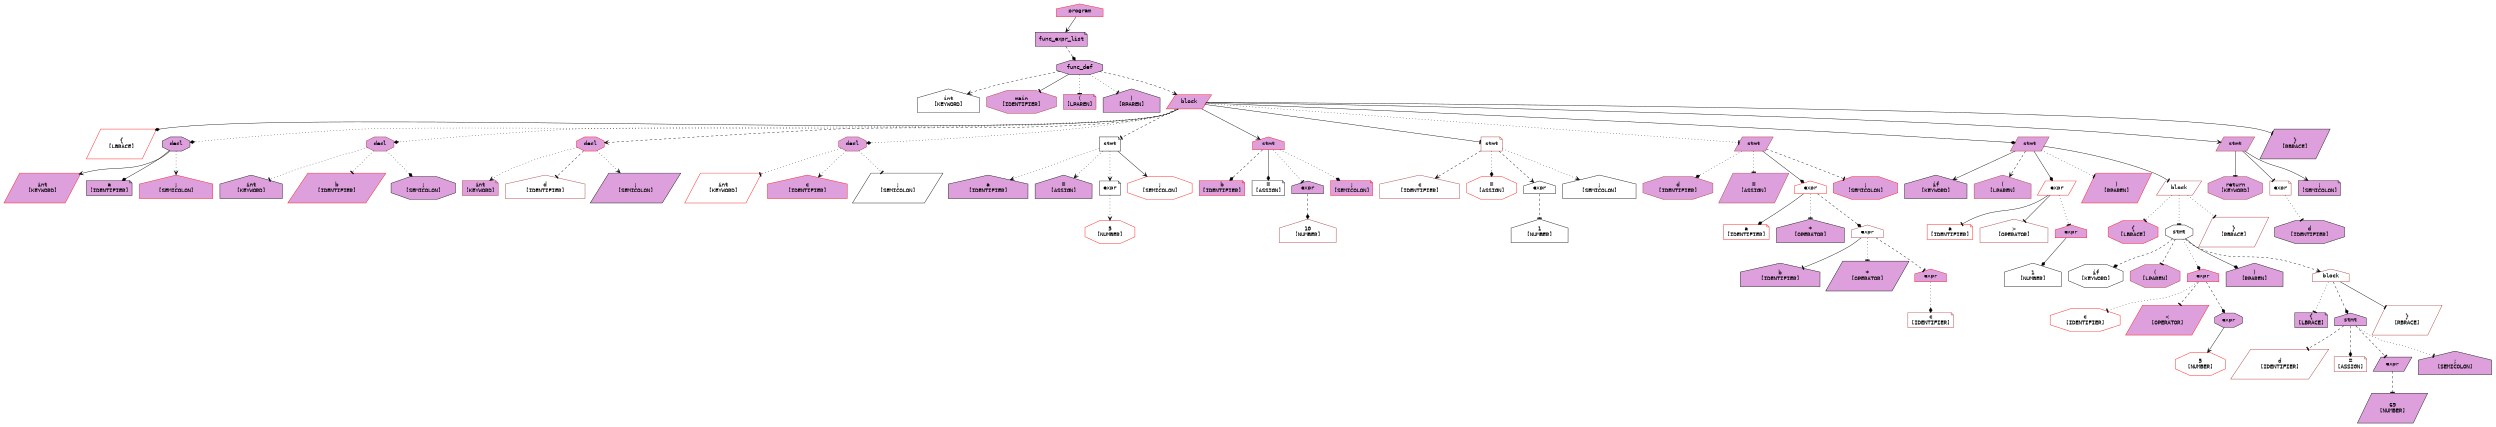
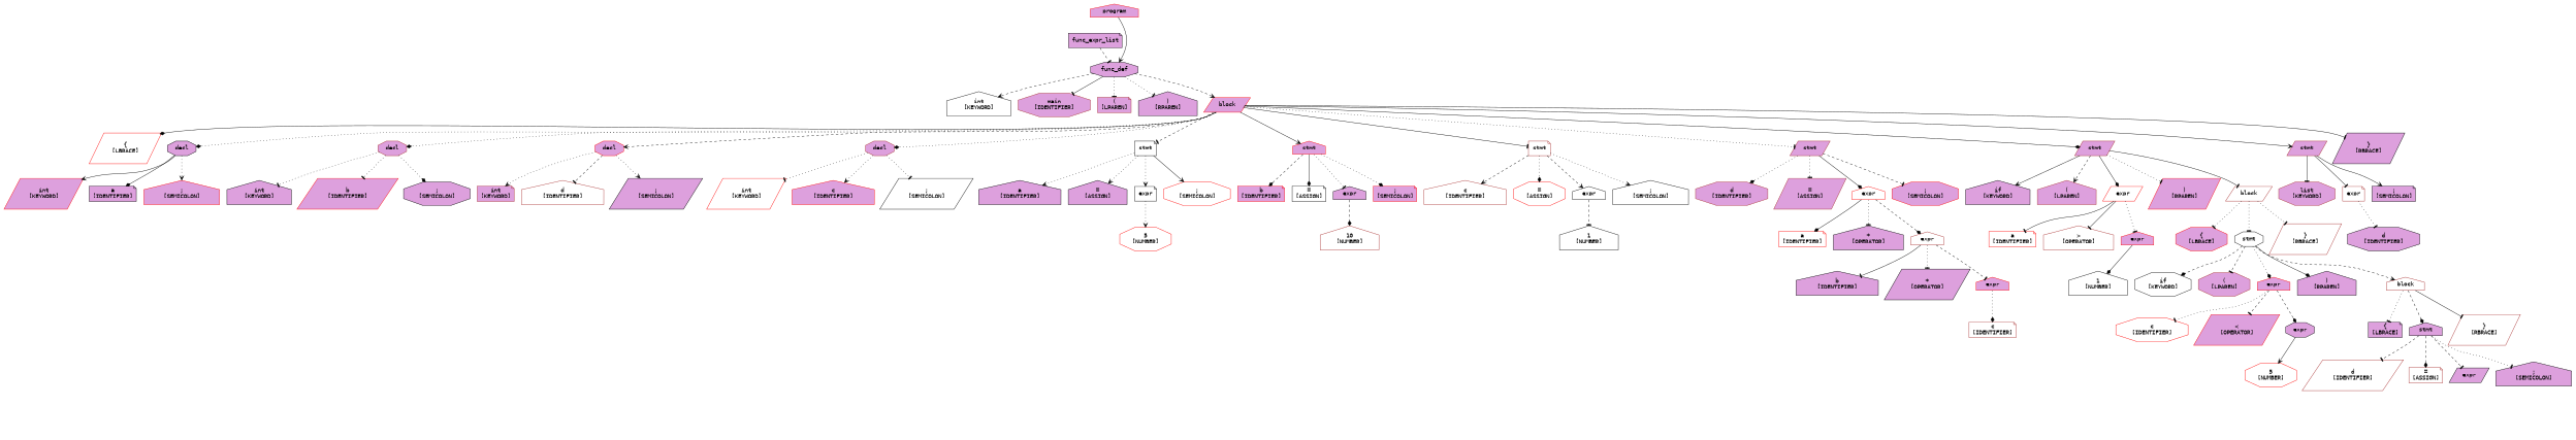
  digraph {
    fontname="DejaVu Sans Mono"
    node [color=black fillcolor=plum fontname="DejaVu Sans Mono" shape=house style=filled]
    edge [arrowhead=tee fontname="DejaVu Sans Mono" style=dotted]
    n1 [color=red label=program]
    n2 [label=func_expr_list shape=note]
    n3 [label=func_def shape=octagon]
    n4 [fillcolor=white label="int\n[KEYWORD]"]
    n5 [color=brown label="main\n[IDENTIFIER]" shape=octagon]
    n6 [color=brown label="(\n[LPAREN]" shape=note]
    n7 [label=")\n[RPAREN]"]
    n8 [color=red label=block shape=parallelogram]
    n9 [color=red fillcolor=white label="{\n[LBRACE]" shape=parallelogram]
    n10 [label=decl shape=octagon]
    n11 [color=brown label=decl shape=octagon]
    n12 [color=red label=decl shape=octagon]
    n13 [color=brown label=decl shape=octagon]
    n14 [fillcolor=white label=stmt shape=note]
    n15 [color=red label=stmt]
    n16 [color=brown fillcolor=white label=stmt shape=note]
    n17 [color=brown label=stmt shape=parallelogram]
    n18 [color=brown label=stmt shape=parallelogram]
    n19 [color=brown label=stmt shape=parallelogram]
    n20 [label="}\n[RBRACE]" shape=parallelogram]
    n21 [color=red label="int\n[KEYWORD]" shape=parallelogram]
    n22 [label="a\n[IDENTIFIER]" shape=note]
    n23 [color=red label=";\n[SEMICOLON]"]
    n24 [label="int\n[KEYWORD]"]
    n25 [color=red label="b\n[IDENTIFIER]" shape=parallelogram]
    n26 [label=";\n[SEMICOLON]" shape=octagon]
    n27 [color=brown label="int\n[KEYWORD]" shape=note]
    n28 [color=brown fillcolor=white label="d\n[IDENTIFIER]"]
    n29 [label=";\n[SEMICOLON]" shape=parallelogram]
    n30 [color=red fillcolor=white label="int\n[KEYWORD]" shape=parallelogram]
    n31 [color=red label="c\n[IDENTIFIER]"]
    n32 [fillcolor=white label=";\n[SEMICOLON]" shape=parallelogram]
    n33 [label="a\n[IDENTIFIER]"]
    n34 [label="=\n[ASSIGN]"]
    n35 [fillcolor=white label=expr shape=note]
    n36 [color=red fillcolor=white label=";\n[SEMICOLON]" shape=octagon]
    n37 [color=red label="b\n[IDENTIFIER]" shape=note]
    n38 [fillcolor=white label="=\n[ASSIGN]" shape=note]
    n39 [label=expr]
    n40 [color=red label=";\n[SEMICOLON]" shape=note]
    n41 [color=brown fillcolor=white label="c\n[IDENTIFIER]"]
    n42 [color=red fillcolor=white label="=\n[ASSIGN]" shape=octagon]
    n43 [fillcolor=white label=expr]
    n44 [fillcolor=white label=";\n[SEMICOLON]"]
    n45 [color=brown label="d\n[IDENTIFIER]" shape=octagon]
    n46 [color=brown label="=\n[ASSIGN]" shape=parallelogram]
    n47 [color=red fillcolor=white label=expr]
    n48 [color=red label=";\n[SEMICOLON]" shape=octagon]
    n49 [label="if\n[KEYWORD]"]
    n50 [color=brown label="(\n[LPAREN]"]
    n51 [color=red fillcolor=white label=expr shape=parallelogram]
    n52 [color=red label=")\n[RPAREN]" shape=parallelogram]
    n53 [color=brown fillcolor=white label=block shape=parallelogram]
-   n54 [color=brown label="return\n[KEYWORD]" shape=octagon]
+   n54 [color=brown label="list\n[KEYWORD]" shape=octagon]
    n55 [color=brown fillcolor=white label=expr shape=note]
    n56 [label=";\n[SEMICOLON]" shape=note]
    n57 [color=red fillcolor=white label="5\n[NUMBER]" shape=octagon]
    n58 [color=brown fillcolor=white label="10\n[NUMBER]"]
    n59 [fillcolor=white label="1\n[NUMBER]"]
    n60 [color=red fillcolor=white label="a\n[IDENTIFIER]" shape=note]
    n61 [label="+\n[OPERATOR]"]
    n62 [color=brown fillcolor=white label=expr]
    n63 [label="b\n[IDENTIFIER]"]
    n64 [label="+\n[OPERATOR]" shape=parallelogram]
    n65 [color=red label=expr]
    n66 [color=brown fillcolor=white label="c\n[IDENTIFIER]" shape=note]
    n67 [color=red fillcolor=white label="a\n[IDENTIFIER]" shape=note]
    n68 [color=brown fillcolor=white label=">\n[OPERATOR]"]
    n69 [color=red label=expr]
    n70 [color=red label="{\n[LBRACE]" shape=octagon]
    n71 [fillcolor=white label=stmt shape=octagon]
    n72 [color=brown fillcolor=white label="}\n[RBRACE]" shape=parallelogram]
    n73 [fillcolor=white label="1\n[NUMBER]"]
    n74 [fillcolor=white label="if\n[KEYWORD]" shape=octagon]
    n75 [color=brown label="(\n[LPAREN]" shape=octagon]
    n76 [color=red label=expr]
    n77 [label=")\n[RPAREN]"]
    n78 [color=brown fillcolor=white label=block]
    n79 [color=red fillcolor=white label="c\n[IDENTIFIER]" shape=octagon]
    n80 [color=red label="<\n[OPERATOR]" shape=parallelogram]
    n81 [label=expr shape=octagon]
    n82 [label="{\n[LBRACE]" shape=note]
    n83 [label=stmt]
    n84 [color=brown fillcolor=white label="}\n[RBRACE]" shape=parallelogram]
    n85 [color=red fillcolor=white label="5\n[NUMBER]" shape=octagon]
    n86 [color=brown fillcolor=white label="d\n[IDENTIFIER]" shape=parallelogram]
    n87 [color=brown fillcolor=white label="=\n[ASSIGN]" shape=note]
    n88 [label=expr shape=parallelogram]
    n89 [label=";\n[SEMICOLON]"]
-   n90 [label="69\n[NUMBER]" shape=parallelogram]
    n91 [label="d\n[IDENTIFIER]" shape=octagon]
-   n1 -> n2 [arrowhead=vee style=solid]
-   n2 -> n3 [arrowhead=diamond style=dashed]
+   n1 -> n3 [arrowhead=vee style=solid]
+   n2 -> n3 [style=dashed]
    n3 -> n4 [arrowhead=vee style=dashed]
    n3 -> n5 [style=solid]
    n3 -> n6
    n3 -> n7
    n3 -> n8 [arrowhead=vee style=dashed]
    n8 -> n9 [arrowhead=diamond style=solid]
    n8 -> n10 [arrowhead=diamond]
    n8 -> n11 [arrowhead=diamond]
    n8 -> n12 [arrowhead=vee style=dashed]
    n8 -> n13 [arrowhead=diamond]
    n8 -> n14 [style=dashed]
    n8 -> n15 [arrowhead=vee style=solid]
    n8 -> n16 [style=solid]
    n8 -> n17
    n8 -> n18 [arrowhead=diamond style=solid]
    n8 -> n19 [arrowhead=vee style=solid]
    n8 -> n20 [style=solid]
    n10 -> n21 [arrowhead=vee style=solid]
    n10 -> n22 [arrowhead=diamond style=solid]
    n10 -> n23 [arrowhead=vee]
    n11 -> n24
    n11 -> n25
    n11 -> n26 [arrowhead=diamond]
    n12 -> n27 [arrowhead=vee]
    n12 -> n28 [style=dashed]
    n12 -> n29 [arrowhead=vee]
    n13 -> n30
    n13 -> n31 [arrowhead=vee]
    n13 -> n32
    n14 -> n33 [arrowhead=vee]
    n14 -> n34 [arrowhead=vee]
    n14 -> n35 [arrowhead=vee]
    n14 -> n36 [arrowhead=vee style=solid]
    n15 -> n37 [arrowhead=diamond style=dashed]
    n15 -> n38 [arrowhead=diamond style=solid]
    n15 -> n39
    n15 -> n40 [arrowhead=diamond]
    n16 -> n41 [arrowhead=vee style=dashed]
    n16 -> n42 [arrowhead=diamond]
    n16 -> n43 [arrowhead=vee style=dashed]
    n16 -> n44 [arrowhead=vee]
    n17 -> n45 [arrowhead=diamond]
    n17 -> n46
    n17 -> n47 [arrowhead=diamond style=solid]
    n17 -> n48 [style=dashed]
    n18 -> n49 [arrowhead=vee style=solid]
    n18 -> n50 [arrowhead=vee style=dashed]
    n18 -> n51 [arrowhead=diamond style=solid]
    n18 -> n52
    n18 -> n53 [style=solid]
    n19 -> n54 [style=solid]
    n19 -> n55 [style=solid]
    n19 -> n56 [arrowhead=vee style=solid]
    n35 -> n57 [arrowhead=vee]
    n39 -> n58 [arrowhead=diamond style=dashed]
    n43 -> n59 [style=dashed]
    n47 -> n60 [arrowhead=diamond style=solid]
    n47 -> n61
    n47 -> n62 [arrowhead=diamond style=dashed]
    n51 -> n67 [style=solid]
    n51 -> n68 [style=solid]
    n51 -> n69
    n53 -> n70
    n53 -> n71
    n53 -> n72
    n55 -> n91
    n62 -> n63 [style=solid]
    n62 -> n64
    n62 -> n65 [style=dashed]
    n65 -> n66 [arrowhead=diamond]
    n69 -> n73 [arrowhead=diamond style=solid]
    n71 -> n74 [arrowhead=diamond style=dashed]
    n71 -> n75 [style=dashed]
    n71 -> n76 [arrowhead=diamond]
    n71 -> n77 [arrowhead=diamond style=solid]
    n71 -> n78 [arrowhead=vee style=dashed]
    n76 -> n79
    n76 -> n80 [style=dashed]
    n76 -> n81 [arrowhead=diamond style=dashed]
    n78 -> n82
    n78 -> n83 [arrowhead=diamond style=dashed]
    n78 -> n84 [style=solid]
    n81 -> n85 [arrowhead=vee style=solid]
    n83 -> n86 [style=dashed]
    n83 -> n87 [arrowhead=diamond style=dashed]
    n83 -> n88 [style=dashed]
    n83 -> n89
-   n88 -> n90 [style=dashed]
  }
